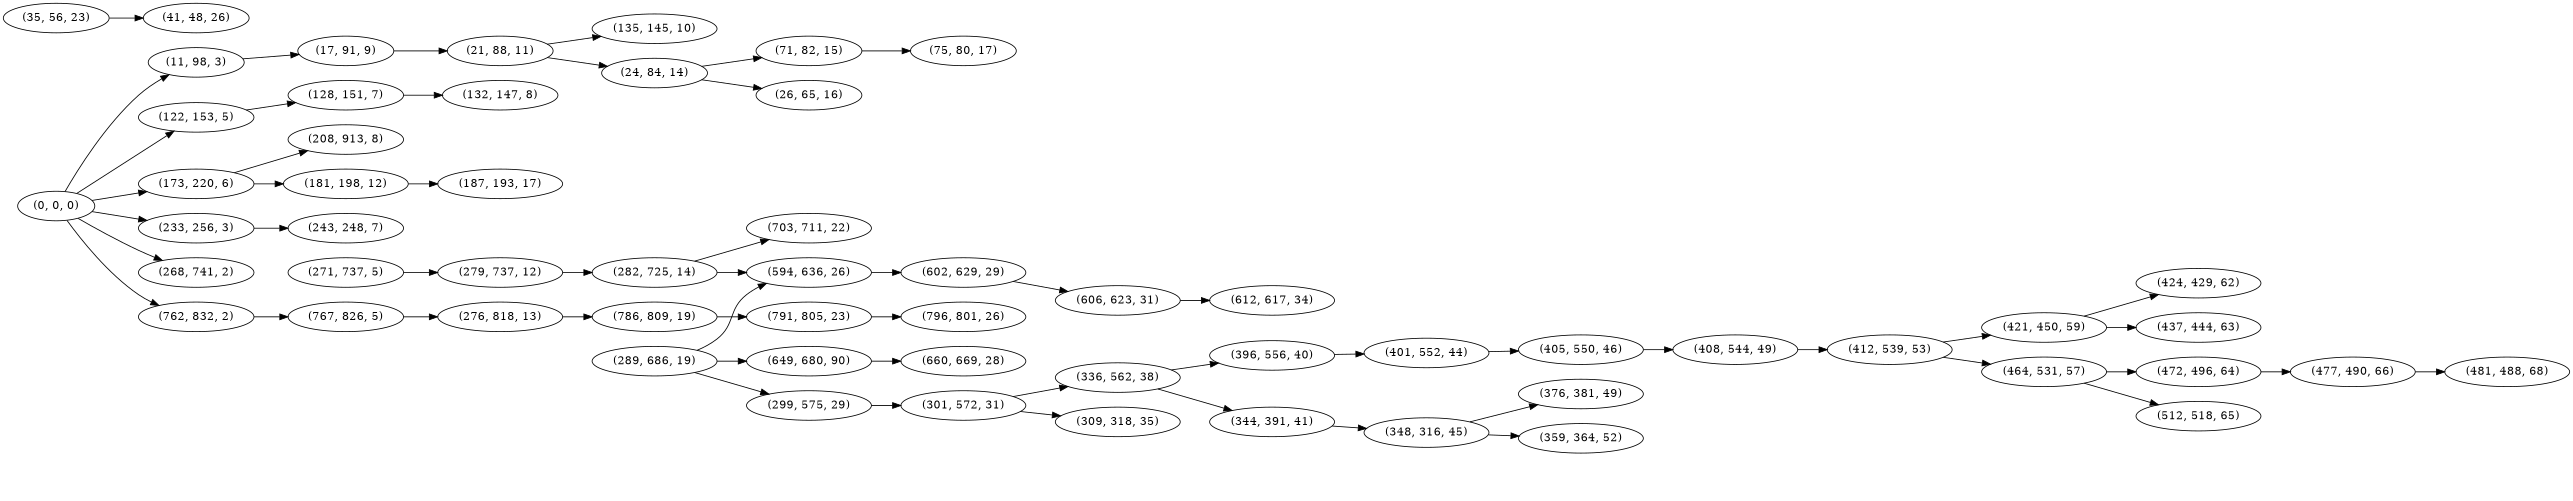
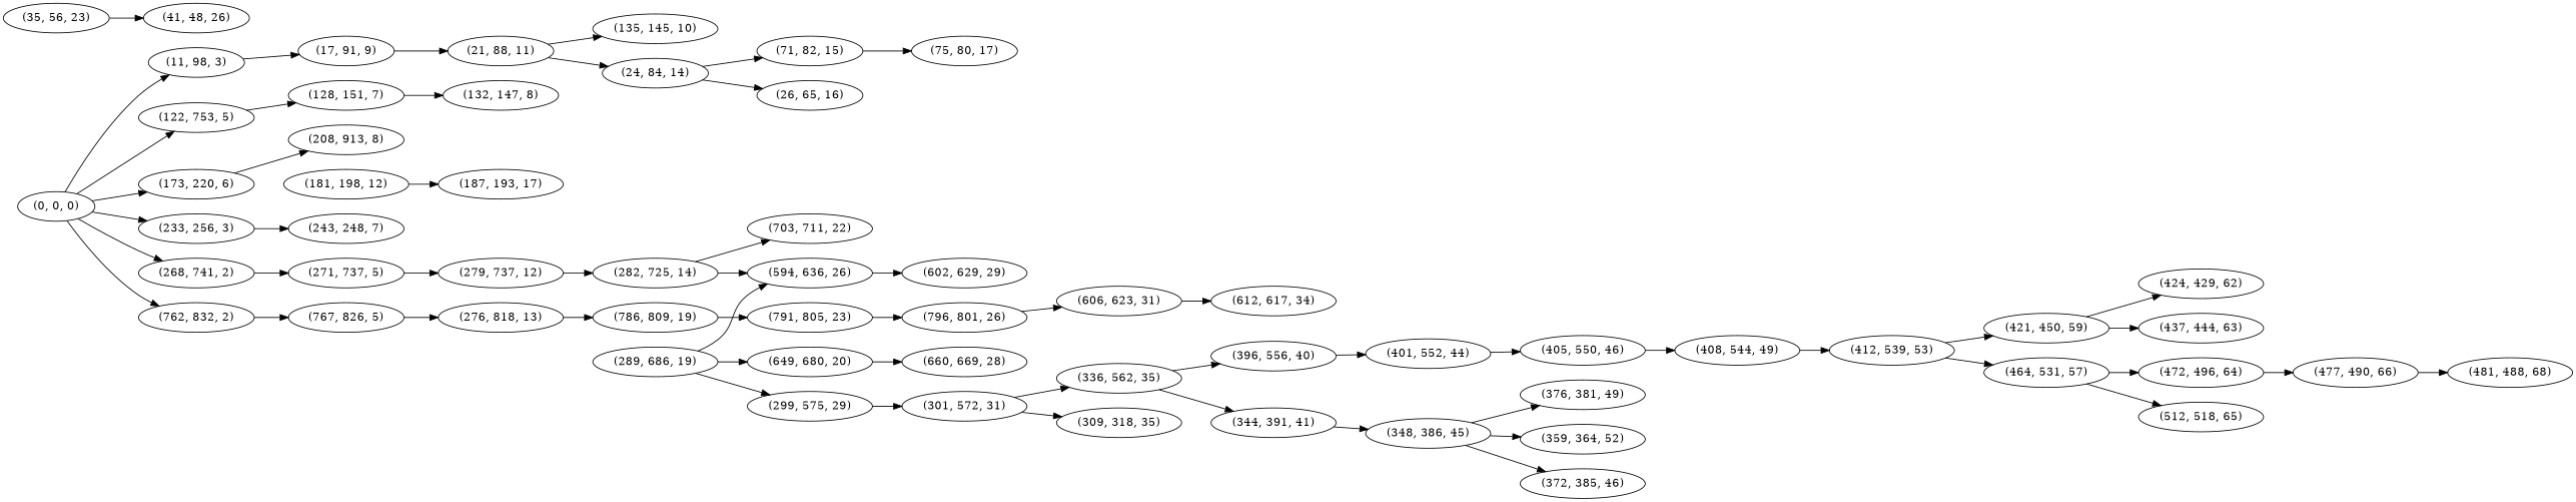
  digraph {
    rankdir=LR
    "(0, 0, 0)"
    "(11, 98, 3)"
-   "(122, 153, 5)"
+   "(122, 153, 5)" [label="(122, 753, 5)"]
    "(173, 220, 6)"
    "(233, 256, 3)"
    "(268, 741, 2)"
    "(762, 832, 2)"
    "(17, 91, 9)"
    "(128, 151, 7)"
    "(181, 198, 12)"
    n11 [label="(208, 913, 8)"]
    "(243, 248, 7)"
    "(271, 737, 5)"
    "(767, 826, 5)"
    "(21, 88, 11)"
    "(24, 84, 14)"
    "(135, 145, 10)"
    "(26, 65, 16)"
    "(71, 82, 15)"
    "(75, 80, 17)"
    "(35, 56, 23)"
    "(41, 48, 26)"
    "(132, 147, 8)"
    "(187, 193, 17)"
    n25 [label="(279, 737, 12)"]
    "(282, 725, 14)"
    "(703, 711, 22)"
    "(594, 636, 26)"
    "(289, 686, 19)"
    "(299, 575, 29)"
-   "(649, 680, 20)" [label="(649, 680, 90)"]
+   "(649, 680, 20)"
    "(301, 572, 31)"
    "(602, 629, 29)"
    "(660, 669, 28)"
    "(309, 318, 35)"
-   "(336, 562, 38)"
+   "(336, 562, 38)" [label="(336, 562, 35)"]
    "(344, 391, 41)"
    "(396, 556, 40)"
-   "(348, 386, 45)" [label="(348, 316, 45)"]
+   "(348, 386, 45)"
    "(401, 552, 44)"
    "(359, 364, 52)"
+   "(372, 385, 46)"
    "(376, 381, 49)"
    "(405, 550, 46)"
    "(408, 544, 49)"
    "(412, 539, 53)"
    "(421, 450, 59)"
    "(464, 531, 57)"
    "(424, 429, 62)"
    "(437, 444, 63)"
    "(472, 496, 64)"
    "(512, 518, 65)"
    "(477, 490, 66)"
    "(481, 488, 68)"
    "(606, 623, 31)"
    "(612, 617, 34)"
    n57 [label="(276, 818, 13)"]
    "(786, 809, 19)"
    "(791, 805, 23)"
    "(796, 801, 26)"
    "(0, 0, 0)" -> "(11, 98, 3)"
    "(0, 0, 0)" -> "(122, 153, 5)"
    "(0, 0, 0)" -> "(173, 220, 6)"
    "(0, 0, 0)" -> "(233, 256, 3)"
    "(0, 0, 0)" -> "(268, 741, 2)"
    "(0, 0, 0)" -> "(762, 832, 2)"
    "(11, 98, 3)" -> "(17, 91, 9)"
    "(122, 153, 5)" -> "(128, 151, 7)"
-   "(173, 220, 6)" -> "(181, 198, 12)"
    "(173, 220, 6)" -> n11
    "(233, 256, 3)" -> "(243, 248, 7)"
+   "(268, 741, 2)" -> "(271, 737, 5)"
    "(762, 832, 2)" -> "(767, 826, 5)"
    "(17, 91, 9)" -> "(21, 88, 11)"
    "(128, 151, 7)" -> "(132, 147, 8)"
    "(181, 198, 12)" -> "(187, 193, 17)"
    "(271, 737, 5)" -> n25
    "(767, 826, 5)" -> n57
    "(21, 88, 11)" -> "(24, 84, 14)"
    "(21, 88, 11)" -> "(135, 145, 10)"
    "(24, 84, 14)" -> "(26, 65, 16)"
    "(24, 84, 14)" -> "(71, 82, 15)"
    "(71, 82, 15)" -> "(75, 80, 17)"
    "(35, 56, 23)" -> "(41, 48, 26)"
    n25 -> "(282, 725, 14)"
    "(282, 725, 14)" -> "(703, 711, 22)"
    "(282, 725, 14)" -> "(594, 636, 26)"
    "(594, 636, 26)" -> "(602, 629, 29)"
    "(289, 686, 19)" -> "(594, 636, 26)"
    "(289, 686, 19)" -> "(299, 575, 29)"
    "(289, 686, 19)" -> "(649, 680, 20)"
    "(299, 575, 29)" -> "(301, 572, 31)"
    "(649, 680, 20)" -> "(660, 669, 28)"
    "(301, 572, 31)" -> "(309, 318, 35)"
    "(301, 572, 31)" -> "(336, 562, 38)"
-   "(602, 629, 29)" -> "(606, 623, 31)"
+   "(796, 801, 26)" -> "(606, 623, 31)"
    "(336, 562, 38)" -> "(344, 391, 41)"
    "(336, 562, 38)" -> "(396, 556, 40)"
    "(344, 391, 41)" -> "(348, 386, 45)"
    "(396, 556, 40)" -> "(401, 552, 44)"
    "(348, 386, 45)" -> "(359, 364, 52)"
+   "(348, 386, 45)" -> "(372, 385, 46)"
    "(348, 386, 45)" -> "(376, 381, 49)"
    "(401, 552, 44)" -> "(405, 550, 46)"
    "(405, 550, 46)" -> "(408, 544, 49)"
    "(408, 544, 49)" -> "(412, 539, 53)"
    "(412, 539, 53)" -> "(421, 450, 59)"
    "(412, 539, 53)" -> "(464, 531, 57)"
    "(421, 450, 59)" -> "(424, 429, 62)"
    "(421, 450, 59)" -> "(437, 444, 63)"
    "(464, 531, 57)" -> "(472, 496, 64)"
    "(464, 531, 57)" -> "(512, 518, 65)"
    "(472, 496, 64)" -> "(477, 490, 66)"
    "(477, 490, 66)" -> "(481, 488, 68)"
    "(606, 623, 31)" -> "(612, 617, 34)"
    n57 -> "(786, 809, 19)"
    "(786, 809, 19)" -> "(791, 805, 23)"
    "(791, 805, 23)" -> "(796, 801, 26)"
  }
